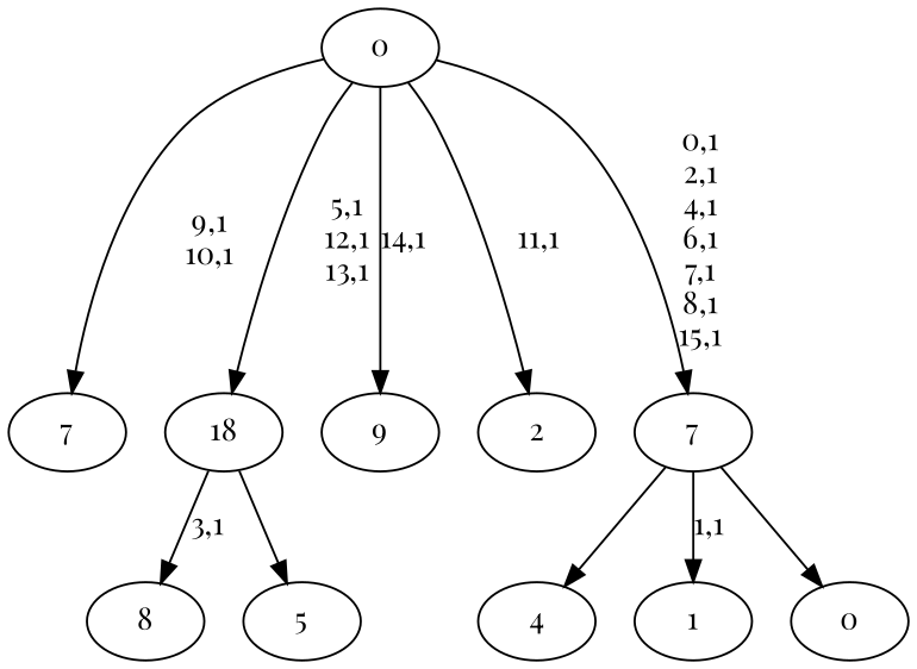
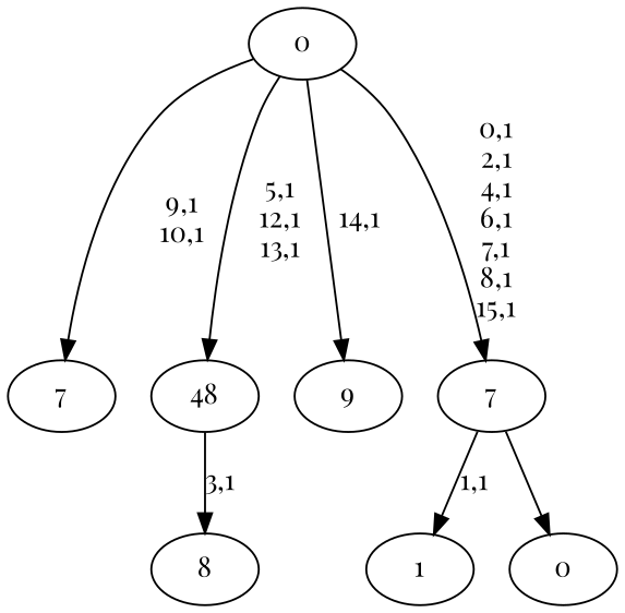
  digraph {
    fontname="Playfair Display"
    node [fontname="Playfair Display"]
    edge [fontname="Playfair Display"]
    n1 [label=8]
    n2 [label=7]
-   n3 [label=5]
-   18
-   n5 [label=4]
+   18 [label=48]
    n6 [label=9]
-   n7 [label=2]
    n8 [label=1]
    n9 [label=0]
    7
    0
    18 -> n1 [label="3,1"]
-   18 -> n3
-   7 -> n5
    7 -> n8 [label="1,1"]
    7 -> n9
    0 -> n2 [label="9,1\n10,1"]
    0 -> 18 [label="5,1\n12,1\n13,1"]
    0 -> n6 [label="14,1"]
-   0 -> n7 [label="11,1"]
    0 -> 7 [label="0,1\n2,1\n4,1\n6,1\n7,1\n8,1\n15,1"]
  }
